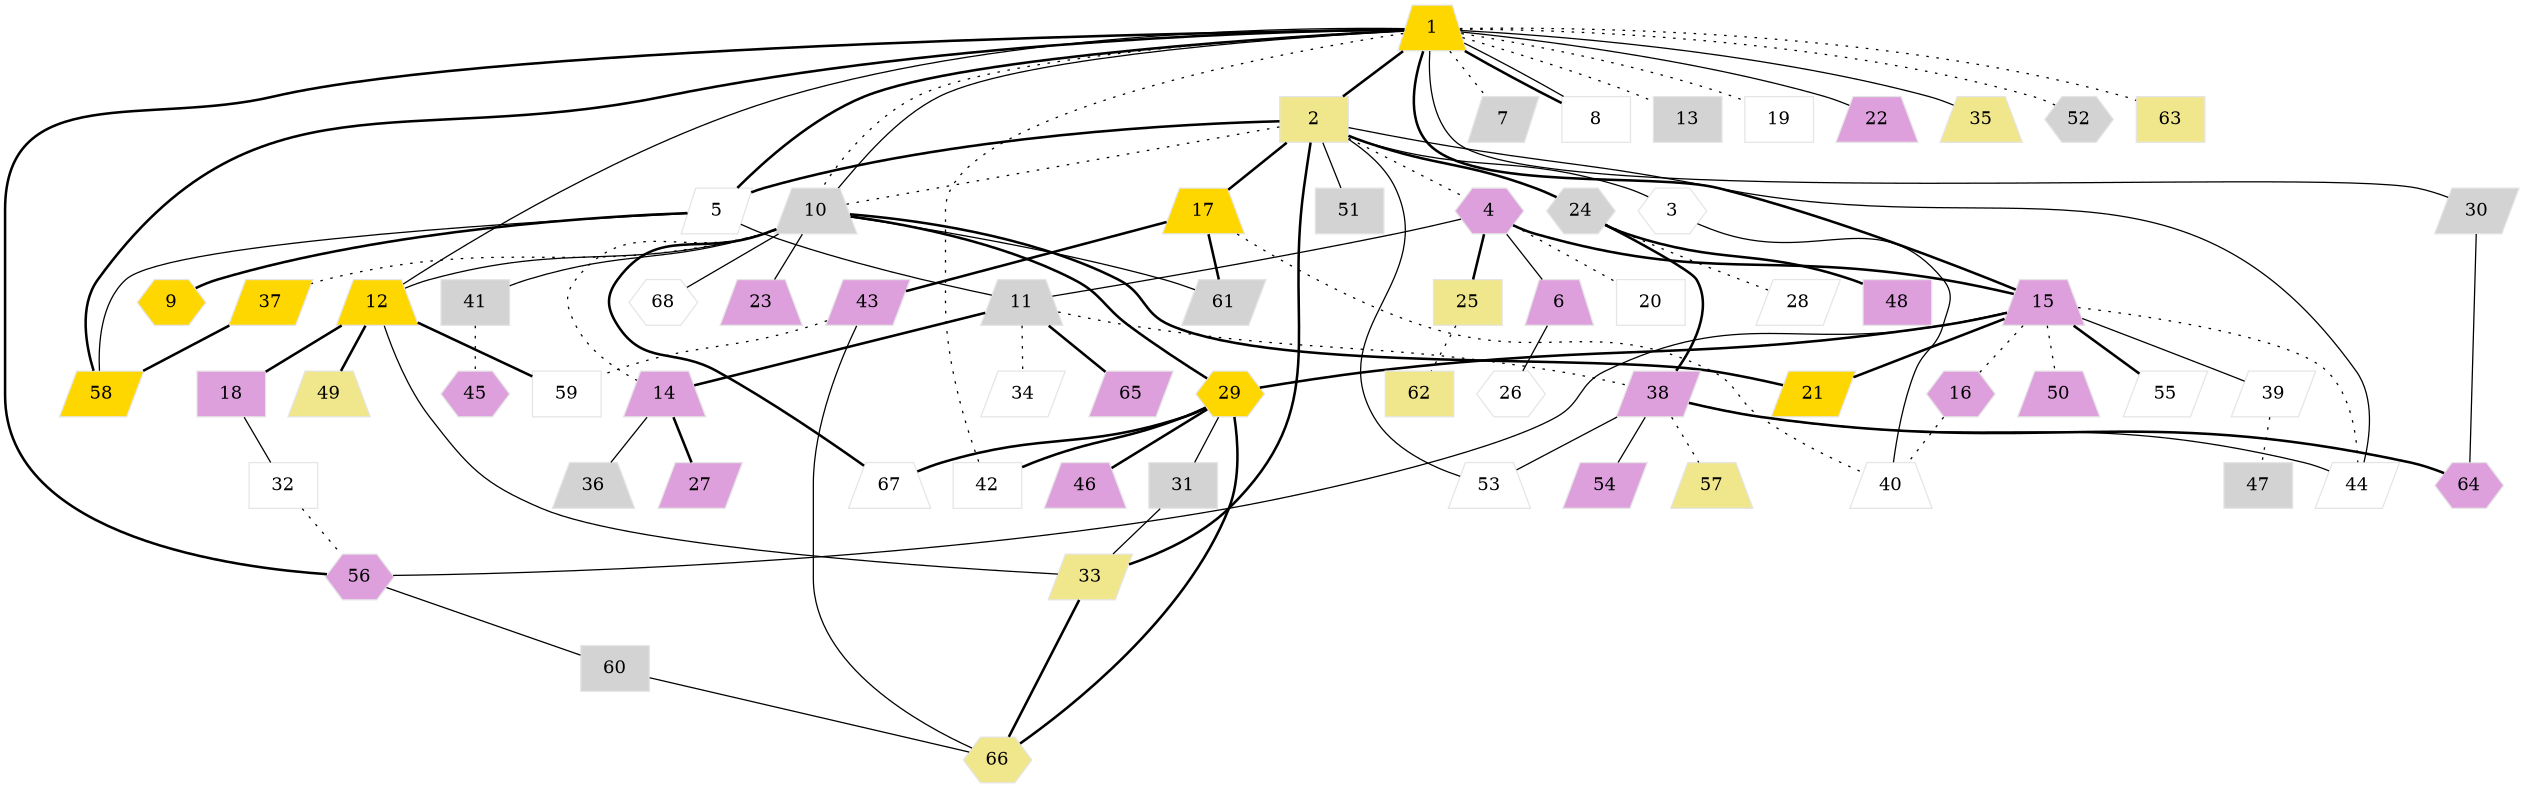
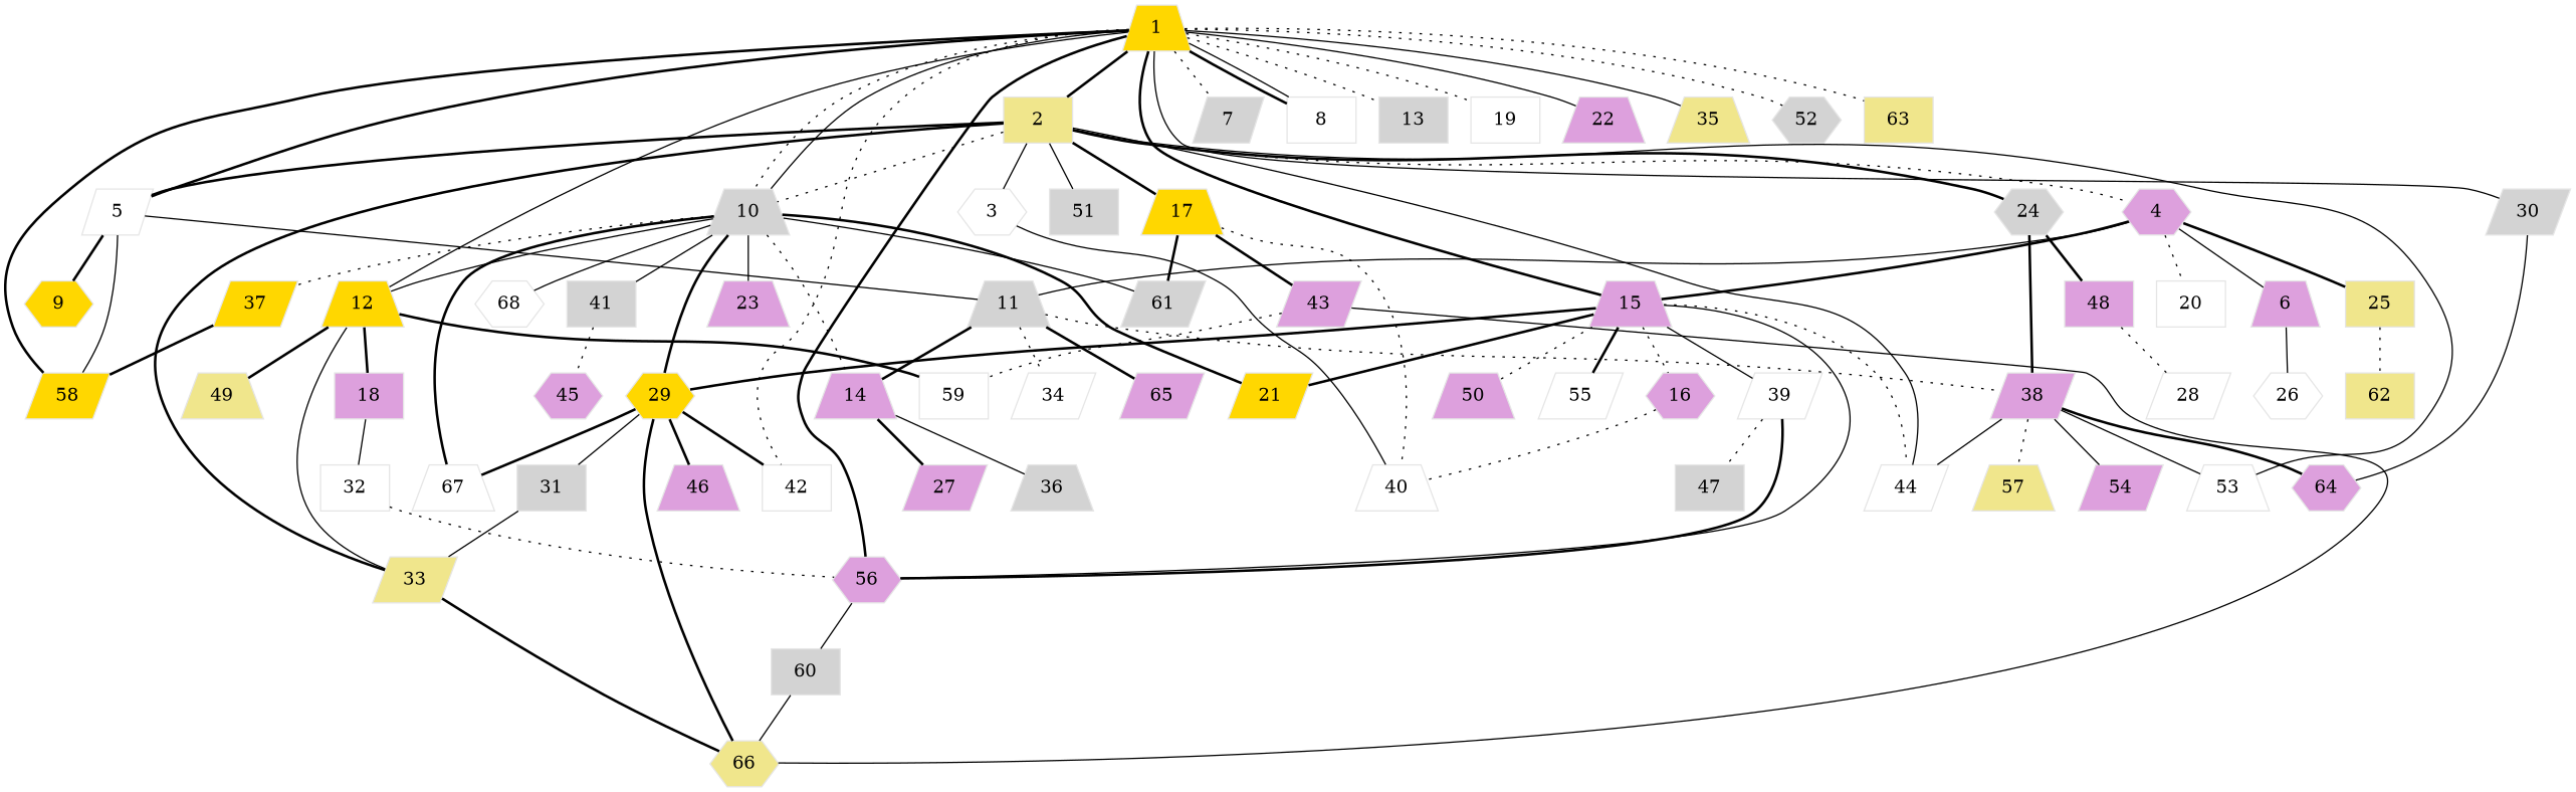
  graph {
    node [color=gray90 fillcolor=plum shape=trapezium style=filled]
    edge [style=bold]
    1 [fillcolor=gold]
    2 [fillcolor=khaki shape=box]
    5 [fillcolor=white shape=parallelogram]
    7 [fillcolor=lightgrey shape=parallelogram]
    8 [fillcolor=white shape=box]
    10 [fillcolor=lightgrey]
    12 [fillcolor=gold]
    13 [fillcolor=lightgrey shape=box]
    15
    19 [fillcolor=white shape=box]
    22
    30 [fillcolor=lightgrey shape=parallelogram]
    35 [fillcolor=khaki]
    42 [fillcolor=white shape=box]
    52 [fillcolor=lightgrey shape=hexagon]
    56 [shape=hexagon]
    58 [fillcolor=gold shape=parallelogram]
    63 [fillcolor=khaki shape=box]
    3 [fillcolor=white shape=hexagon]
    4 [shape=hexagon]
    17 [fillcolor=gold]
    24 [fillcolor=lightgrey shape=hexagon]
    33 [fillcolor=khaki shape=parallelogram]
    44 [fillcolor=white shape=parallelogram]
    51 [fillcolor=lightgrey shape=box]
    53 [fillcolor=white]
    11 [fillcolor=lightgrey]
    9 [fillcolor=gold shape=hexagon]
    14
    21 [fillcolor=gold shape=parallelogram]
    23
    29 [fillcolor=gold shape=hexagon]
    37 [fillcolor=gold shape=parallelogram]
    41 [fillcolor=lightgrey shape=box]
    61 [fillcolor=lightgrey shape=parallelogram]
    67 [fillcolor=white]
    68 [fillcolor=white shape=hexagon]
    18 [shape=box]
    49 [fillcolor=khaki]
    59 [fillcolor=white shape=box]
    16 [shape=hexagon]
    39 [fillcolor=white shape=parallelogram]
    50
    55 [fillcolor=white shape=parallelogram]
    64 [shape=hexagon]
    60 [fillcolor=lightgrey shape=box]
    40 [fillcolor=white]
    6
    20 [fillcolor=white shape=box]
    25 [fillcolor=khaki shape=box]
    43 [shape=parallelogram]
    38 [shape=parallelogram]
    28 [fillcolor=white shape=parallelogram]
    48 [shape=box]
    66 [fillcolor=khaki shape=hexagon]
    26 [fillcolor=white shape=hexagon]
    34 [fillcolor=white shape=parallelogram]
    65 [shape=parallelogram]
    62 [fillcolor=khaki shape=box]
    27 [shape=parallelogram]
    36 [fillcolor=lightgrey]
    31 [fillcolor=lightgrey shape=box]
    46
    45 [shape=hexagon]
    54 [shape=parallelogram]
    57 [fillcolor=khaki]
    32 [fillcolor=white shape=box]
    47 [fillcolor=lightgrey shape=box]
    1 -- 2
    1 -- 5
    1 -- 7 [style=dotted]
    1 -- 8
    1 -- 8 [style=solid]
    1 -- 10 [style=dotted]
    1 -- 10 [style=solid]
    1 -- 12 [style=solid]
    1 -- 13 [style=dotted]
    1 -- 15
    1 -- 19 [style=dotted]
    1 -- 22 [style=solid]
    1 -- 30 [style=solid]
    1 -- 35 [style=solid]
    1 -- 42 [style=dotted]
    1 -- 52 [style=dotted]
    1 -- 56
    1 -- 58
    1 -- 63 [style=dotted]
    2 -- 5
    2 -- 10 [style=dotted]
    2 -- 3 [style=solid]
    2 -- 4 [style=dotted]
    2 -- 17
    2 -- 24
    2 -- 33
    2 -- 44 [style=solid]
    2 -- 51 [style=solid]
    2 -- 53 [style=solid]
    5 -- 58 [style=solid]
    5 -- 11 [style=solid]
    5 -- 9
    10 -- 12 [style=solid]
    10 -- 14 [style=dotted]
    10 -- 21
    10 -- 23 [style=solid]
    10 -- 29
    10 -- 37 [style=dotted]
    10 -- 41 [style=solid]
    10 -- 61 [style=solid]
    10 -- 67
    10 -- 68 [style=solid]
    12 -- 33 [style=solid]
    12 -- 18
    12 -- 49
    12 -- 59
    15 -- 56 [style=solid]
    15 -- 44 [style=dotted]
    15 -- 21
    15 -- 29
    15 -- 16 [style=dotted]
    15 -- 39 [style=solid]
    15 -- 50 [style=dotted]
    15 -- 55
    30 -- 64 [style=solid]
    56 -- 60 [style=solid]
    3 -- 40 [style=solid]
    4 -- 15
    4 -- 11 [style=solid]
    4 -- 6 [style=solid]
    4 -- 20 [style=dotted]
    4 -- 25
    17 -- 61
    17 -- 40 [style=dotted]
    17 -- 43
    24 -- 38
-   24 -- 28 [style=dotted]
+   48 -- 28 [style=dotted]
    24 -- 48
    33 -- 66
    11 -- 14
    11 -- 38 [style=dotted]
    11 -- 34 [style=dotted]
    11 -- 65
    14 -- 27
    14 -- 36 [style=solid]
    29 -- 42
    29 -- 67
    29 -- 66
    29 -- 31 [style=solid]
    29 -- 46
    37 -- 58
    41 -- 45 [style=dotted]
    18 -- 32 [style=solid]
    16 -- 40 [style=dotted]
+   39 -- 56
    39 -- 47 [style=dotted]
    60 -- 66 [style=solid]
    6 -- 26 [style=solid]
    25 -- 62 [style=dotted]
    43 -- 59 [style=dotted]
    43 -- 66 [style=solid]
    38 -- 44 [style=solid]
    38 -- 53 [style=solid]
    38 -- 64
    38 -- 54 [style=solid]
    38 -- 57 [style=dotted]
    31 -- 33 [style=solid]
    32 -- 56 [style=dotted]
  }
